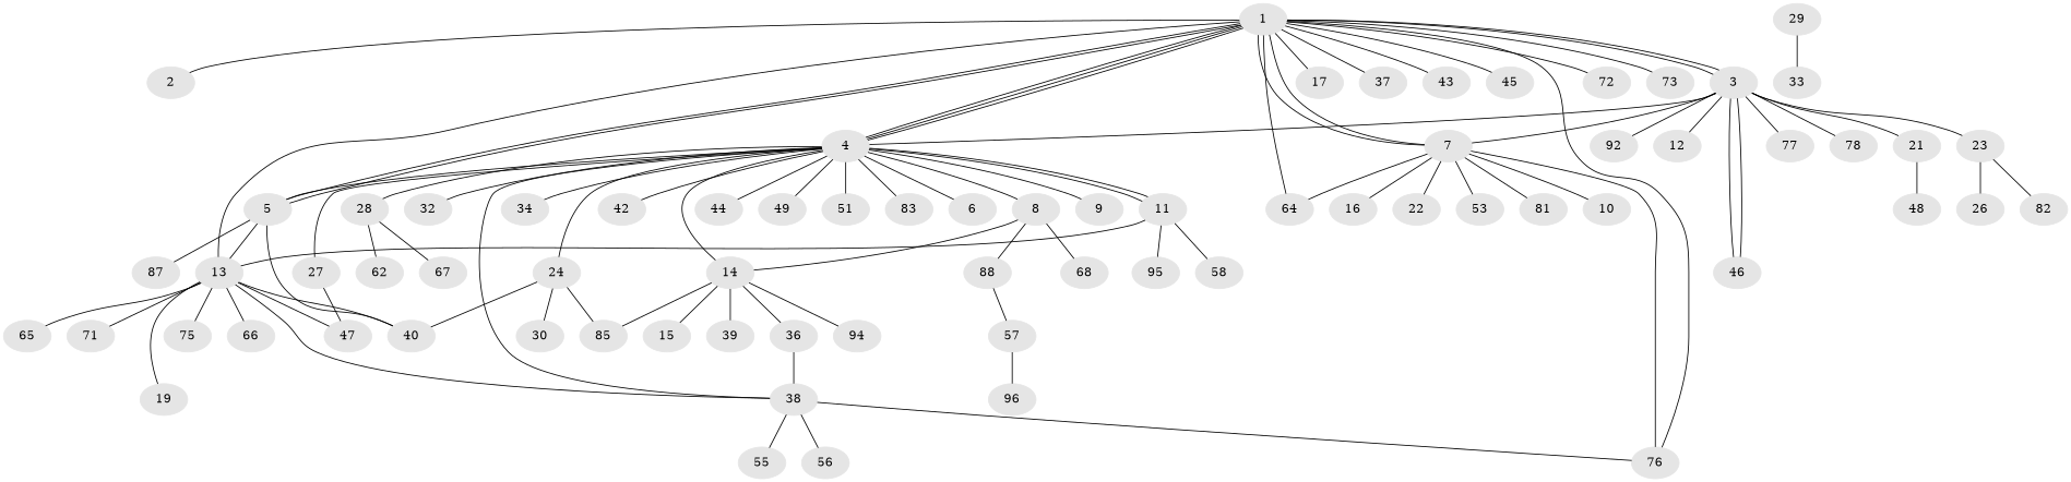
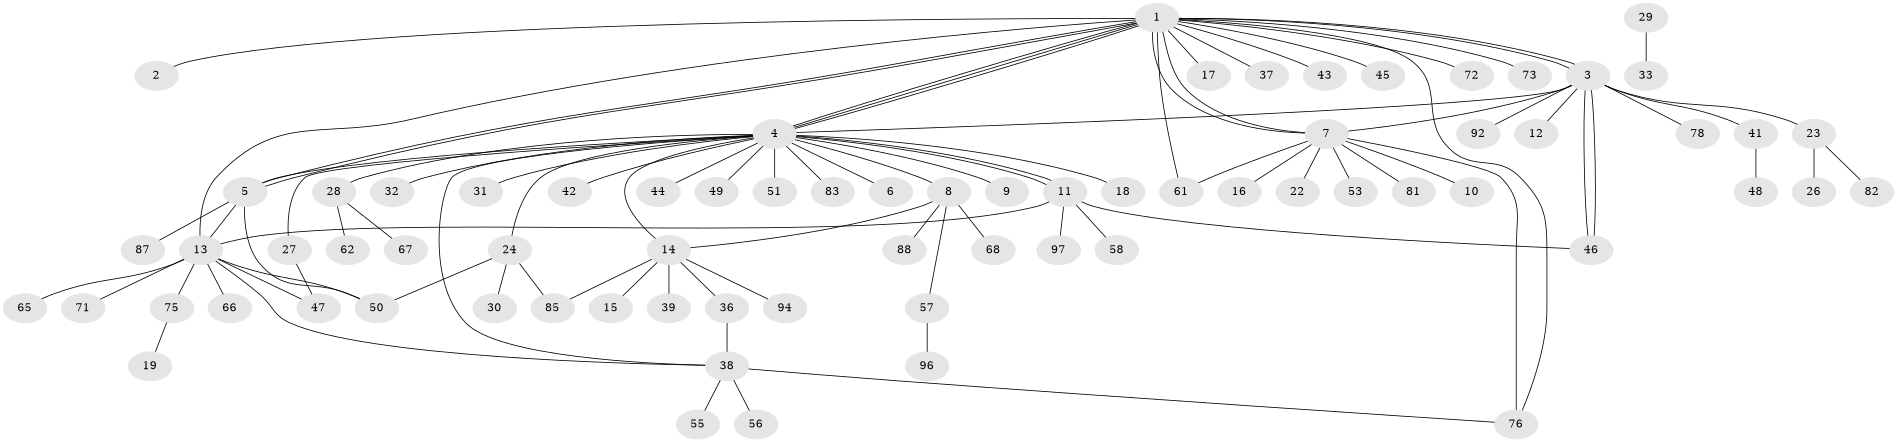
  graph {
    node [color=gray90 style=filled]
    1 [super="+80"]
    2
    3 [super="+25"]
    4 [super="+89"]
    5 [super="+35"]
    7 [super="+66"]
    13 [super="+20"]
    17
    37 [super="+86"]
    43
    45
-   64 [super="+97"]
+   64 [super="+97" label=61]
    72 [super="+94"]
    73 [super="+91"]
    76
    12
-   21 [super="+74"]
+   21 [super="+74" label=41]
    23 [super="+69"]
    n19 [label=46 super="+52"]
-   77
    78
    92
    6
    8 [super="+63"]
    9
    11 [super="+59"]
    14 [super="+93"]
+   18
    24 [super="+54"]
    27
    28 [super="+46"]
    32
-   34
+   34 [label=31]
    38 [super="+79"]
    42
    44
    49 [super="+50"]
    51 [super="+70"]
    83
-   40
+   40 [label=50]
    87
    10
    16
    22
    53
    81
    19
    47 [super="+68"]
    n49 [label=66]
    65
    71
    75 [super="+98"]
    48
    26
    82
    57
    n57 [label=68]
    88
    58
-   95
+   95 [label=97]
    15 [super="+31"]
    36
    39
    85
    n65 [label=94]
    30
    62
    67
    55
    56
    29
    33
    96
    1 -- 2
    1 -- 3
    1 -- 3
    1 -- 4
    1 -- 4
    1 -- 4
    1 -- 5
    1 -- 5
    1 -- 7
    1 -- 7
    1 -- 13
    1 -- 17
    1 -- 37
    1 -- 43
    1 -- 45
    1 -- 64
    1 -- 72
    1 -- 73
    1 -- 76
    3 -- 4
    3 -- 7
    3 -- 12
    3 -- 21
    3 -- 23
    3 -- n19
    3 -- n19
-   3 -- 77
    3 -- 78
    3 -- 92
    4 -- 5
    4 -- 6
    4 -- 8
    4 -- 9
    4 -- 11
    4 -- 11
    4 -- 14
+   4 -- 18
    4 -- 24
    4 -- 27
    4 -- 28
    4 -- 32
    4 -- 34
    4 -- 38
    4 -- 42
    4 -- 44
    4 -- 49
    4 -- 51
    4 -- 83
    5 -- 13
    5 -- 40
    5 -- 87
    7 -- 64
    7 -- 76
    7 -- 10
    7 -- 16
    7 -- 22
    7 -- 53
    7 -- 81
    13 -- 38
    13 -- 40
-   13 -- 19
+   75 -- 19
    13 -- 47
    13 -- n49
    13 -- 65
    13 -- 71
    13 -- 75
    21 -- 48
    23 -- 26
    23 -- 82
    8 -- 14
-   88 -- 57
+   8 -- 57
    8 -- n57
    8 -- 88
    11 -- 13
+   11 -- n19
    11 -- 58
    11 -- 95
    14 -- 15
    14 -- 36
    14 -- 39
    14 -- 85
    14 -- n65
    24 -- 40
    24 -- 85
    24 -- 30
    27 -- 47
    28 -- 62
    28 -- 67
    38 -- 76
    38 -- 55
    38 -- 56
    57 -- 96
    36 -- 38 [weight=2]
    29 -- 33
  }
